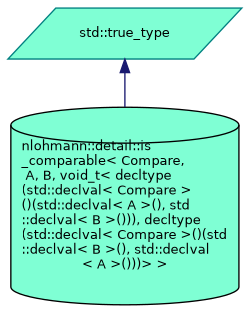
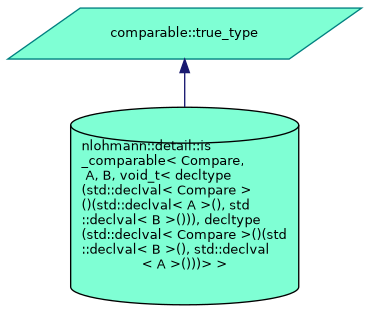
  digraph {
    node [fillcolor=aquamarine fontname=Helvetica fontsize=10 style=filled]
    n1 [color=black fontcolor=black height=0.2 label="nlohmann::detail::is\l_comparable\< Compare,\l A, B, void_t\< decltype\l(std::declval\< Compare \>\l()(std::declval\< A \>(), std\l::declval\< B \>())), decltype\l(std::declval\< Compare \>()(std\l::declval\< B \>(), std::declval\l\< A \>()))\> \>" shape=cylinder width=0.4]
-   n2 [color=teal height=0.2 label="std::true_type" shape=parallelogram width=0.4]
+   n2 [color=teal height=0.2 label="comparable::true_type" shape=parallelogram width=0.4]
    n2 -> n1 [color=midnightblue dir=back fontname=Helvetica fontsize=10 labelfontname=Helvetica labelfontsize=10 style=solid]
  }
